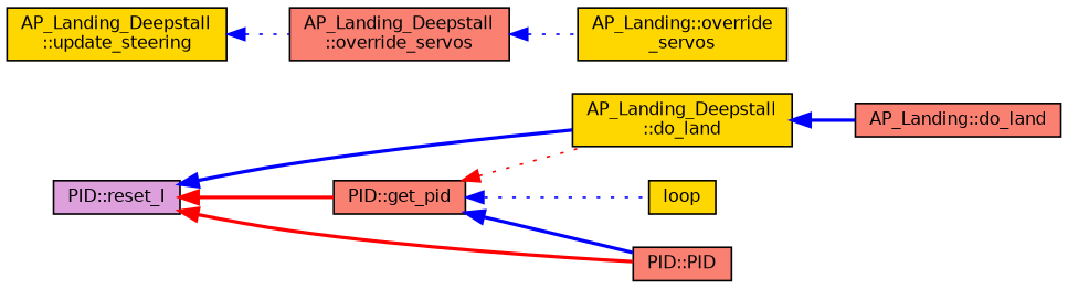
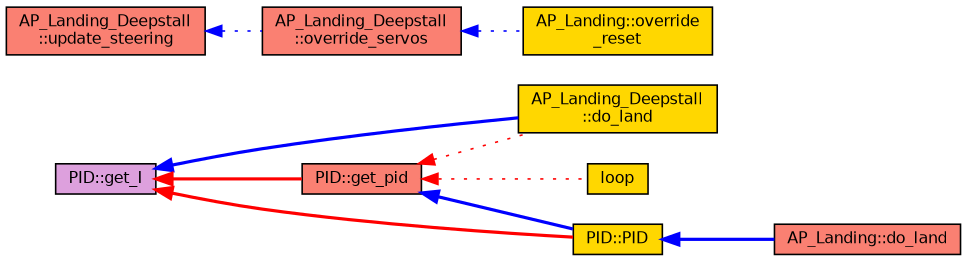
  digraph {
    rankdir=LR
    node [color=black fillcolor=salmon fontname=Helvetica fontsize=10 shape=record style=filled]
    edge [color=blue dir=back fontname=Helvetica fontsize=10 labelfontname=Helvetica labelfontsize=10 style=bold]
-   n1 [fillcolor=plum fontcolor=black height=0.2 label="PID::reset_I" width=0.4]
+   n1 [fillcolor=plum fontcolor=black height=0.2 label="PID::get_I" width=0.4]
    n2 [fillcolor=gold height=0.2 label="AP_Landing_Deepstall\l::do_land" width=0.4]
    n3 [height=0.2 label="PID::get_pid" width=0.4]
-   n4 [height=0.2 label="PID::PID" width=0.4]
+   n4 [fillcolor=gold height=0.2 label="PID::PID" width=0.4]
    n5 [height=0.2 label="AP_Landing::do_land" width=0.4]
    n6 [fillcolor=gold height=0.2 label=loop width=0.4]
-   n7 [fillcolor=gold height=0.2 label="AP_Landing_Deepstall\l::update_steering" width=0.4]
+   n7 [height=0.2 label="AP_Landing_Deepstall\l::update_steering" width=0.4]
    n8 [height=0.2 label="AP_Landing_Deepstall\l::override_servos" width=0.4]
-   n9 [fillcolor=gold height=0.2 label="AP_Landing::override\l_servos" width=0.4]
+   n9 [fillcolor=gold height=0.2 label="AP_Landing::override\l_reset" width=0.4]
    n1 -> n2
    n1 -> n3 [color=red]
    n1 -> n4 [color=red]
-   n2 -> n5
+   n4 -> n5
    n3 -> n2 [color=red style=dotted]
    n3 -> n4
-   n3 -> n6 [style=dotted]
+   n3 -> n6 [color=red style=dotted]
    n7 -> n8 [style=dotted]
    n8 -> n9 [style=dotted]
  }
